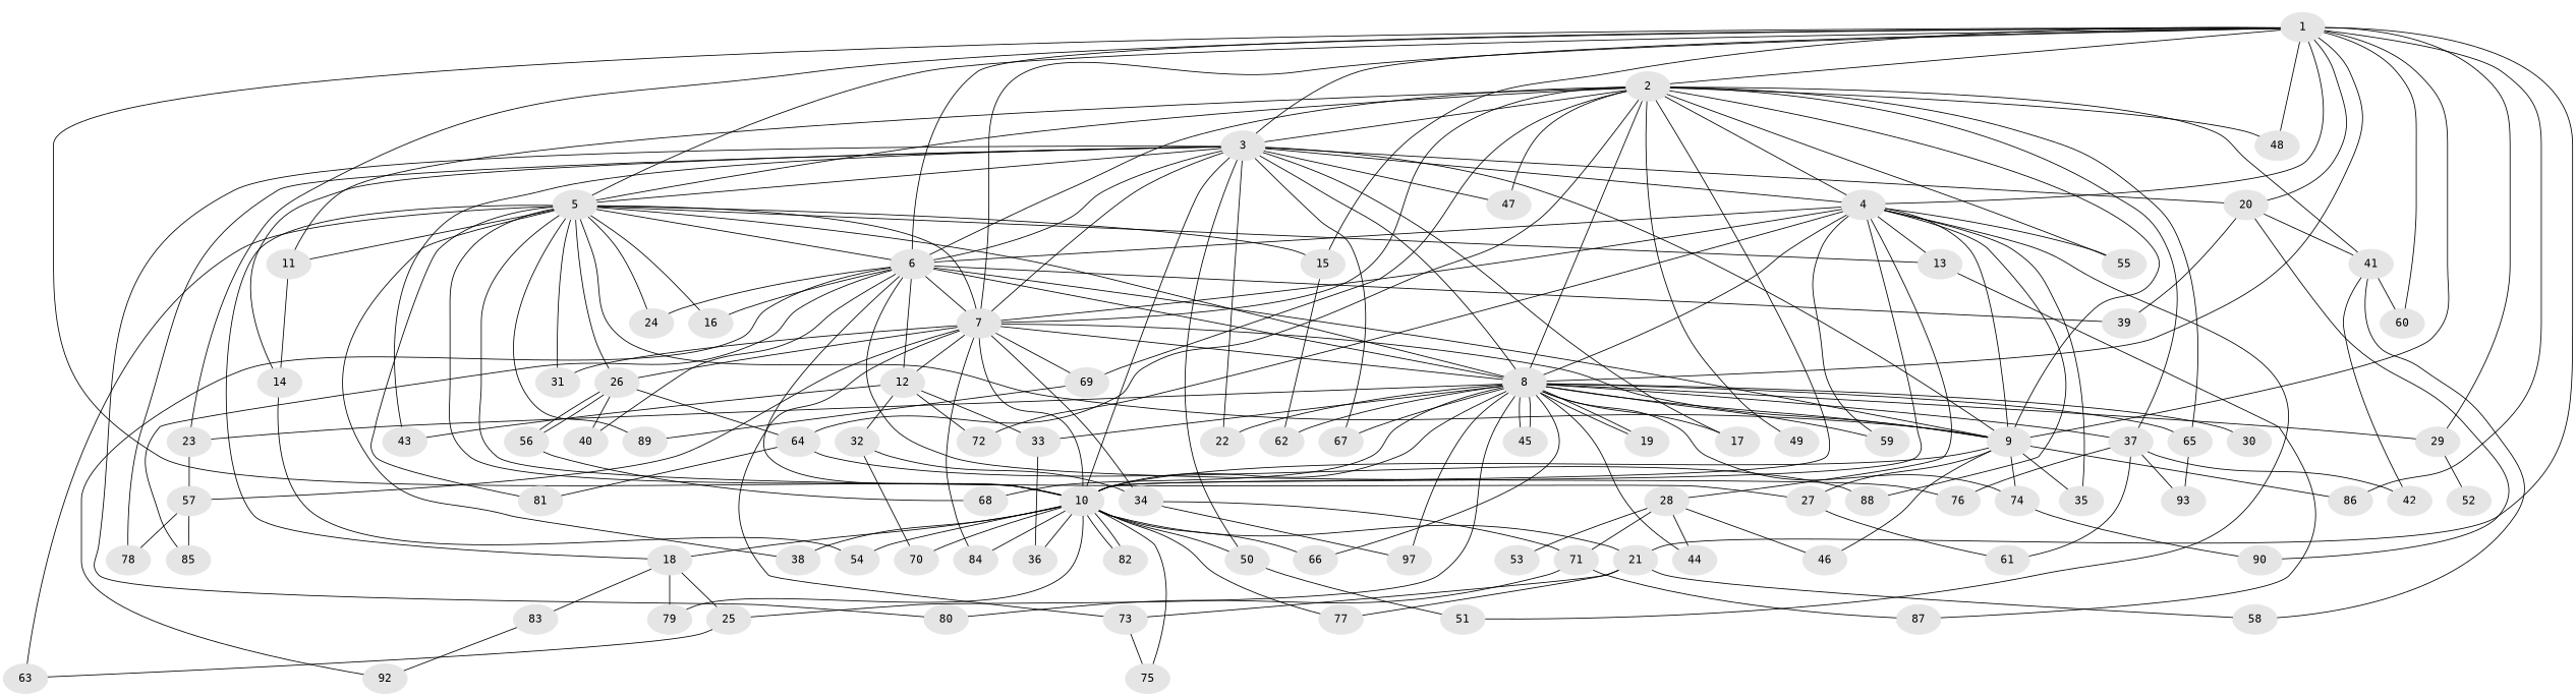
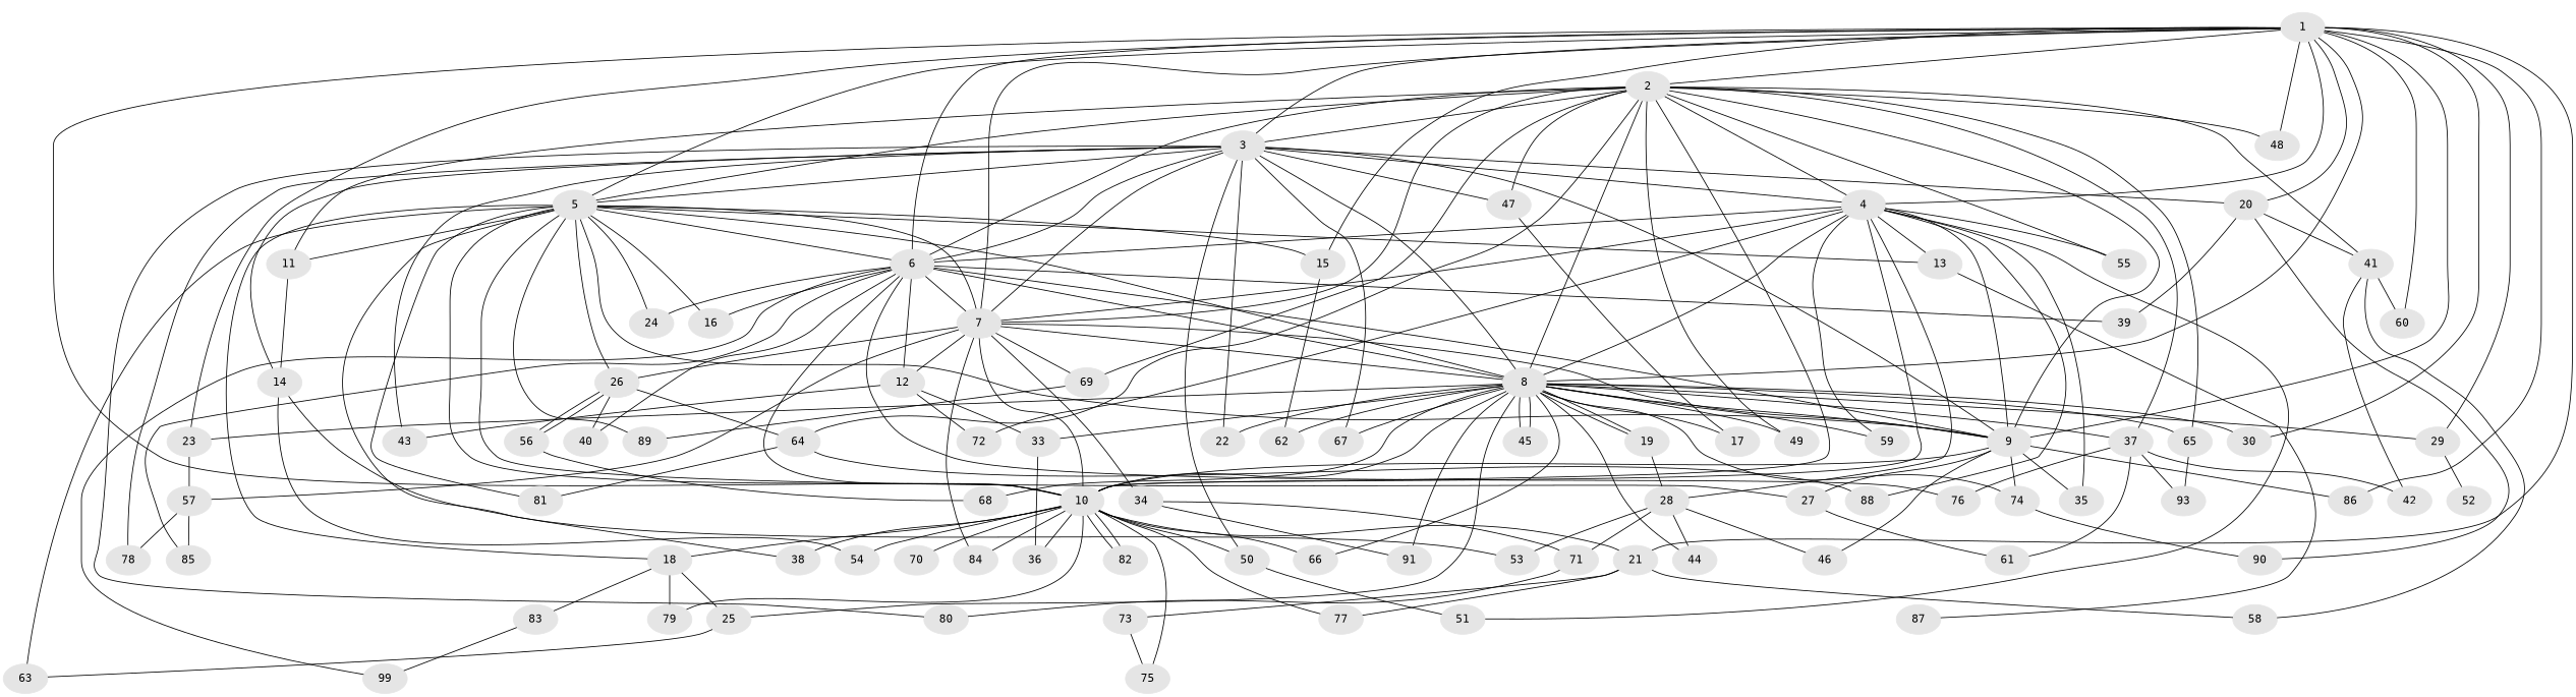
  graph {
    fontname="DejaVu Sans Mono"
    node [color=gray90 fontname="DejaVu Sans Mono" style=filled]
    edge [fontname="DejaVu Sans Mono"]
    1
    2
    3
    4
    5
    6
    7
    8
    9
    10
    15
    20
    21
    23
    29
    30
    48
    60
    86
    11
    37
    41
    47
    49
    55
    64
    65
    69
    14
    17
    22
    43
    50
    67
    78
    80
    13
    28
    35
    51
    59
    72
    88
    16
    18
    24
    26
    27
-   31
    38
    63
    81
    89
    12
    39
    40
    76
    85
-   92
+   92 [label=99]
    34
    57
    73
    84
    19
    25
    33
    44
    45
    62
    66
    68
    74
-   91 [label=97]
+   91
    46
    36
    54
    70
    75
    77
    79
    82
    90
    58
    52
    61
    42
    93
    53
    87
    71
    83
    56
-   32
    1 -- 2
    1 -- 3
    1 -- 4
    1 -- 5
    1 -- 6
    1 -- 7
    1 -- 8
    1 -- 9
    1 -- 10
    1 -- 15
    1 -- 20
    1 -- 21
    1 -- 23
    1 -- 29
+   1 -- 30
    1 -- 48
    1 -- 60
    1 -- 86
    2 -- 3
    2 -- 4
    2 -- 5
    2 -- 6
    2 -- 7
    2 -- 8
    2 -- 9
    2 -- 10
    2 -- 48
    2 -- 11
    2 -- 37
    2 -- 41
    2 -- 47
    2 -- 49
    2 -- 55
    2 -- 64
    2 -- 65
    2 -- 69
    3 -- 4
    3 -- 5
    3 -- 6
    3 -- 7
    3 -- 8
    3 -- 9
-   3 -- 10
    3 -- 20
    3 -- 47
    3 -- 14
-   3 -- 17
+   47 -- 17
    3 -- 22
    3 -- 43
    3 -- 50
    3 -- 67
    3 -- 78
    3 -- 80
    4 -- 6
    4 -- 7
    4 -- 8
    4 -- 9
    4 -- 10
    4 -- 55
    4 -- 13
    4 -- 28
    4 -- 35
    4 -- 51
    4 -- 59
    4 -- 72
    4 -- 88
    5 -- 6
    5 -- 7
    5 -- 8
    5 -- 9
    5 -- 10
    5 -- 15
    5 -- 11
    5 -- 13
    5 -- 16
    5 -- 18
    5 -- 24
    5 -- 26
    5 -- 27
-   5 -- 31
    5 -- 38
    5 -- 63
    5 -- 81
    5 -- 89
    6 -- 7
    6 -- 8
    6 -- 9
    6 -- 10
    6 -- 16
    6 -- 24
    6 -- 12
    6 -- 39
    6 -- 40
    6 -- 76
    6 -- 85
    6 -- 92
    7 -- 8
    7 -- 9
    7 -- 10
    7 -- 69
    7 -- 26
-   7 -- 31
    7 -- 12
    7 -- 34
    7 -- 57
-   7 -- 73
    7 -- 84
    8 -- 9
    8 -- 10
    8 -- 23
    8 -- 29
    8 -- 30
    8 -- 37
+   8 -- 49
    8 -- 65
    8 -- 17
    8 -- 22
    8 -- 67
    8 -- 59
    8 -- 19
    8 -- 19
    8 -- 25
    8 -- 33
    8 -- 44
    8 -- 45
    8 -- 45
    8 -- 62
    8 -- 66
    8 -- 68
    8 -- 74
    8 -- 91
    9 -- 10
    9 -- 86
    9 -- 35
    9 -- 27
    9 -- 74
    9 -- 46
    10 -- 21
    10 -- 50
    10 -- 18
    10 -- 38
    10 -- 84
    10 -- 66
    10 -- 36
    10 -- 54
    10 -- 70
    10 -- 75
    10 -- 77
    10 -- 79
    10 -- 82
    10 -- 82
    15 -- 62
    20 -- 41
    20 -- 39
    20 -- 90
    21 -- 73
    21 -- 77
    21 -- 58
    23 -- 57
    29 -- 52
    11 -- 14
    37 -- 76
    37 -- 61
    37 -- 42
    37 -- 93
    41 -- 60
    41 -- 58
    41 -- 42
    64 -- 88
    64 -- 81
    65 -- 93
    69 -- 89
    14 -- 54
+   14 -- 53
    50 -- 51
    13 -- 87
    28 -- 44
    28 -- 46
    28 -- 53
    28 -- 71
    18 -- 25
    18 -- 79
    18 -- 83
    26 -- 64
    26 -- 40
    26 -- 56
    26 -- 56
    27 -- 61
    12 -- 43
    12 -- 72
    12 -- 33
-   12 -- 32
    34 -- 91
    34 -- 71
    57 -- 78
    57 -- 85
    73 -- 75
+   19 -- 28
    25 -- 63
    33 -- 36
    74 -- 90
    71 -- 80
-   71 -- 87
    83 -- 92
    56 -- 68
-   32 -- 34
-   32 -- 70
  }
